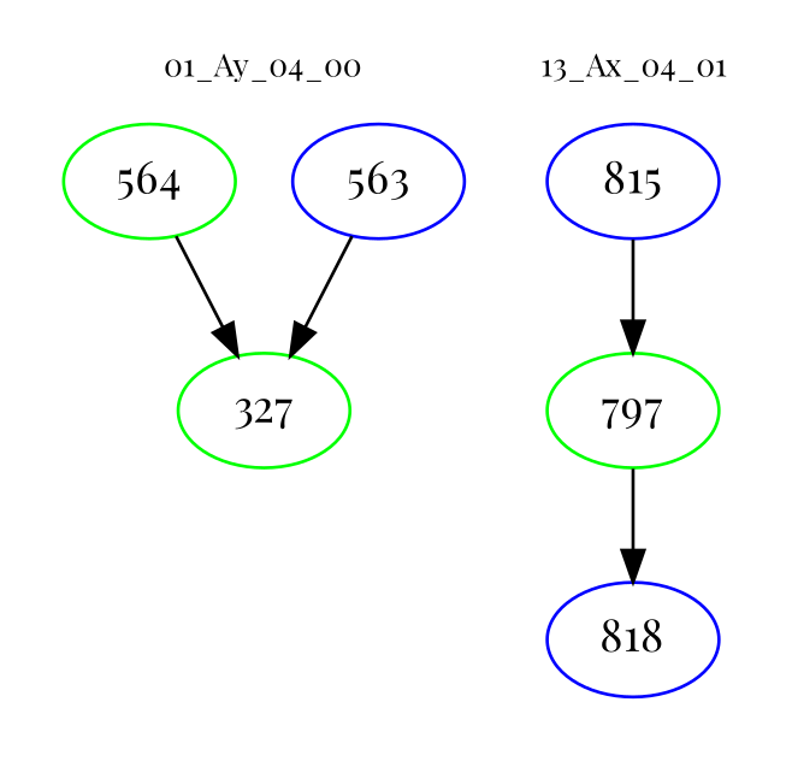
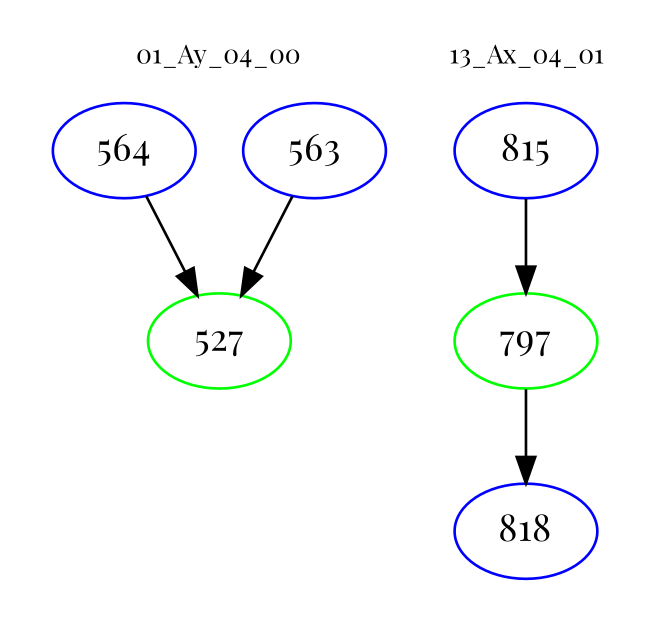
  digraph {
    fontname="Playfair Display"
    node [color=blue fontname="Playfair Display"]
    edge [color=black fontname="Playfair Display"]
    n1 [label=563]
-   n2 [color=green label=327]
-   n3 [color=green label=564]
+   n2 [color=green label=527]
+   n3 [label=564]
    n4 [label=815]
    n5 [color=green label=797]
    n6 [label=818]
    subgraph cluster_1 {
      color=white
      fontsize=10
      label="01_Ay_04_00"
      n1
      n2
      n3
    }
    subgraph cluster_2 {
      color=white
      fontsize=10
      label="13_Ax_04_01"
      n4
      n5
      n6
    }
    n1 -> n2
    n3 -> n2
    n4 -> n5
    n5 -> n6
  }
